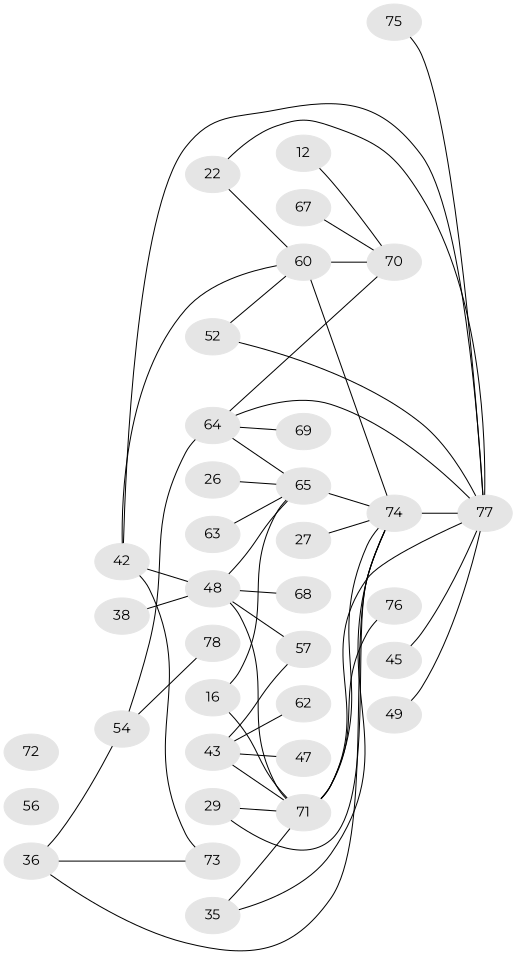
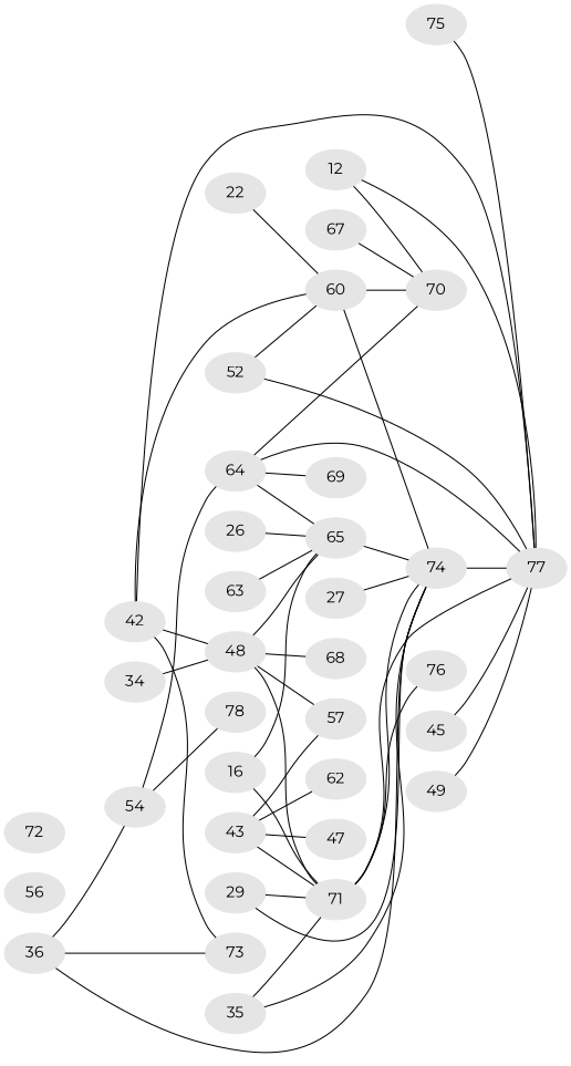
  graph {
    fontname=Montserrat
    rankdir=LR
    node [color=gray90 fontname=Montserrat style=filled]
    edge [fontname=Montserrat]
    70 [super="+11+37"]
    12
    16 [super="+3"]
    65 [super="+46"]
    71 [super="+33+66"]
    74 [super="+21+1+14+41+24+30"]
    77 [super="+20"]
    76
    22
    60
    48 [super="+5"]
    57 [super="+55"]
    68
    26
    27
    29 [super="+28"]
-   34 [label=38]
+   34
    35 [super="+18"]
    54 [super="+31+40"]
    64 [super="+39+58+51"]
    78
    36
    73 [super="+38"]
    42 [super="+7+32"]
    43
    47
    62 [super="+44"]
    45
    49
    52
    69
    56 [super="+6"]
    63 [super="+10"]
    67 [super="+15+23"]
    72
    75
    12 -- 70
    16 -- 65
    16 -- 71
    65 -- 74 [weight=3]
    71 -- 74 [weight=2]
    71 -- 77 [weight=3]
    71 -- 76
    74 -- 77 [weight=3]
-   22 -- 77
+   12 -- 77
    22 -- 60
    60 -- 70 [weight=2]
    60 -- 74 [weight=2]
    48 -- 65
    48 -- 71 [weight=2]
    48 -- 57
    48 -- 68
    26 -- 65
    27 -- 74
    29 -- 71
    29 -- 74
    34 -- 48
    35 -- 71
    35 -- 74
    54 -- 64
    54 -- 78
    64 -- 70
    64 -- 65
    64 -- 77
    64 -- 69
    36 -- 74 [weight=2]
    36 -- 54 [weight=2]
    36 -- 73
    42 -- 77
    42 -- 60
    42 -- 48 [weight=2]
    42 -- 73
    43 -- 71 [weight=2]
    43 -- 57
    43 -- 47
    43 -- 62
    45 -- 77
    49 -- 77
    52 -- 77
    52 -- 60
    63 -- 65
    67 -- 70
    75 -- 77
  }
